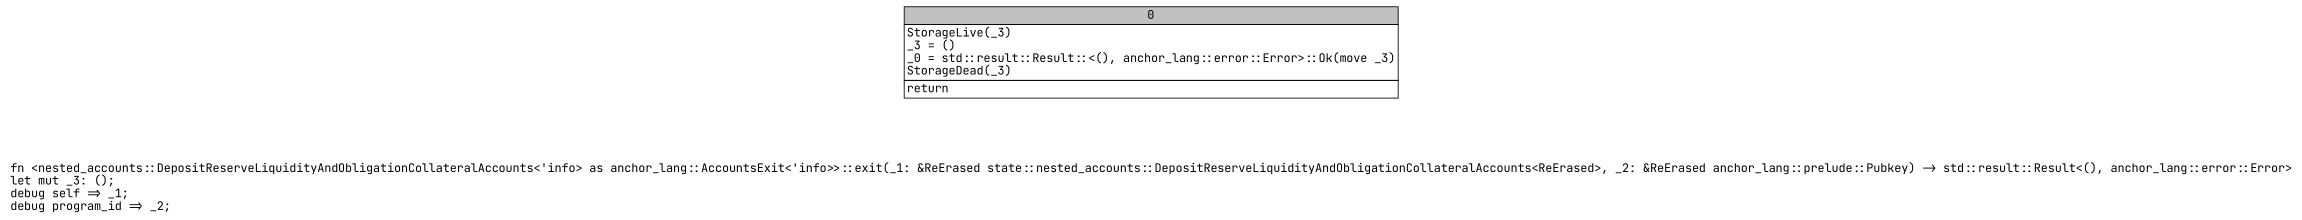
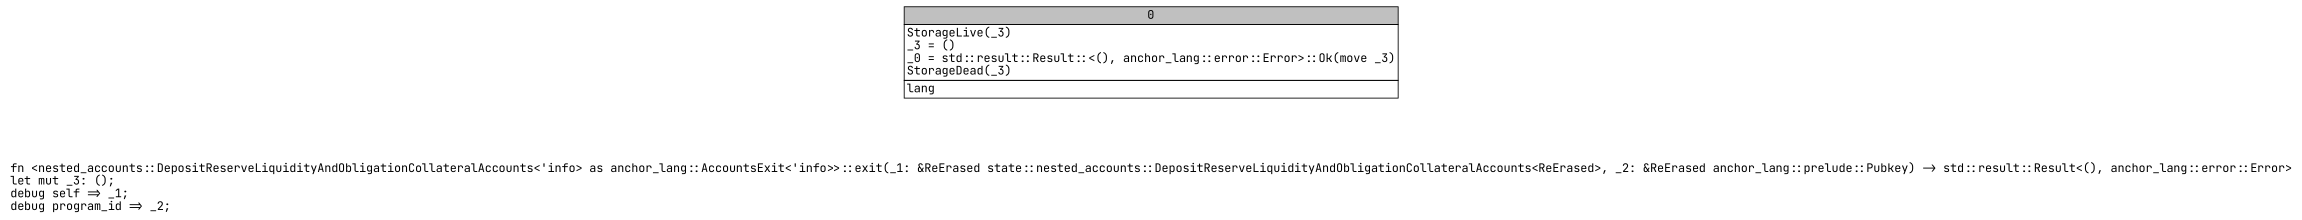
  digraph {
    fontname="JetBrains Mono"
    label=<fn &lt;nested_accounts::DepositReserveLiquidityAndObligationCollateralAccounts&lt;'info&gt; as anchor_lang::AccountsExit&lt;'info&gt;&gt;::exit(_1: &amp;ReErased state::nested_accounts::DepositReserveLiquidityAndObligationCollateralAccounts&lt;ReErased&gt;, _2: &amp;ReErased anchor_lang::prelude::Pubkey) -&gt; std::result::Result&lt;(), anchor_lang::error::Error&gt;<br align="left"/>let mut _3: ();<br align="left"/>debug self =&gt; _1;<br align="left"/>debug program_id =&gt; _2;<br align="left"/>>
-   n1 [fontname="JetBrains Mono" label=<<table border="0" cellborder="1" cellspacing="0"><tr><td bgcolor="gray" align="center" colspan="1">0</td></tr><tr><td align="left" balign="left">StorageLive(_3)<br/>_3 = ()<br/>_0 = std::result::Result::&lt;(), anchor_lang::error::Error&gt;::Ok(move _3)<br/>StorageDead(_3)<br/></td></tr><tr><td align="left">return</td></tr></table>> shape=none]
+   n1 [fontname="JetBrains Mono" label=<<table border="0" cellborder="1" cellspacing="0"><tr><td bgcolor="gray" align="center" colspan="1">0</td></tr><tr><td align="left" balign="left">StorageLive(_3)<br/>_3 = ()<br/>_0 = std::result::Result::&lt;(), anchor_lang::error::Error&gt;::Ok(move _3)<br/>StorageDead(_3)<br/></td></tr><tr><td align="left">lang</td></tr></table>> shape=none]
  }
